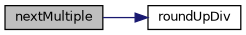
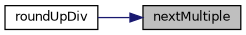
  digraph {
    rankdir=LR
    node [color=black fontname=Helvetica fontsize=10 shape=record style=filled]
    n1 [fillcolor=grey75 fontcolor=black height=0.2 label=nextMultiple width=0.4]
    n2 [fillcolor=white height=0.2 label=roundUpDiv width=0.4]
-   n1 -> n2 [color=midnightblue fontname=Helvetica fontsize=10 labelfontname=Helvetica labelfontsize=10 style=solid]
+   n2 -> n1 [color=midnightblue fontname=Helvetica fontsize=10 labelfontname=Helvetica labelfontsize=10 style=solid]
  }
